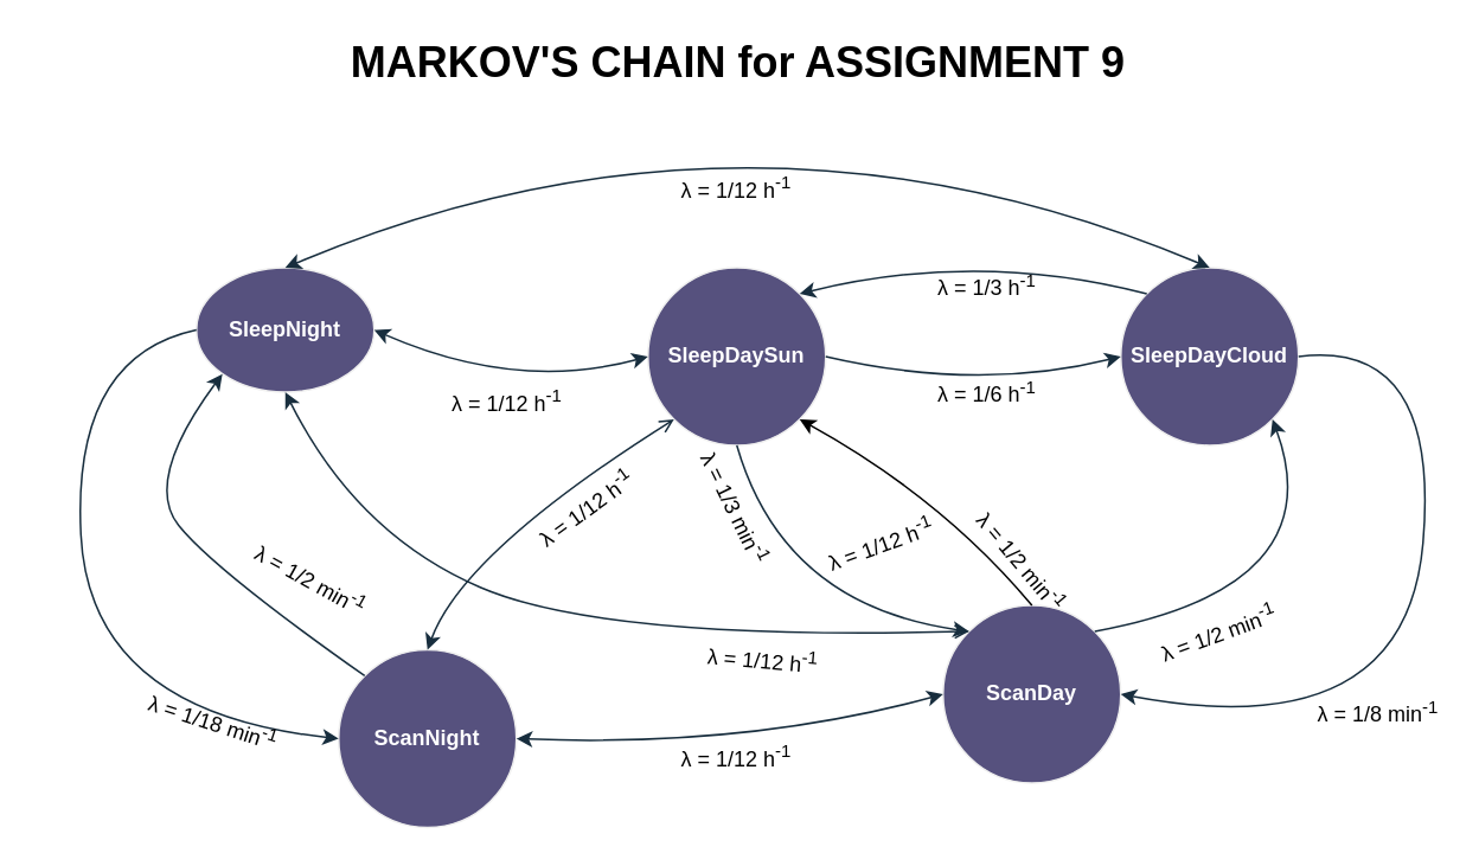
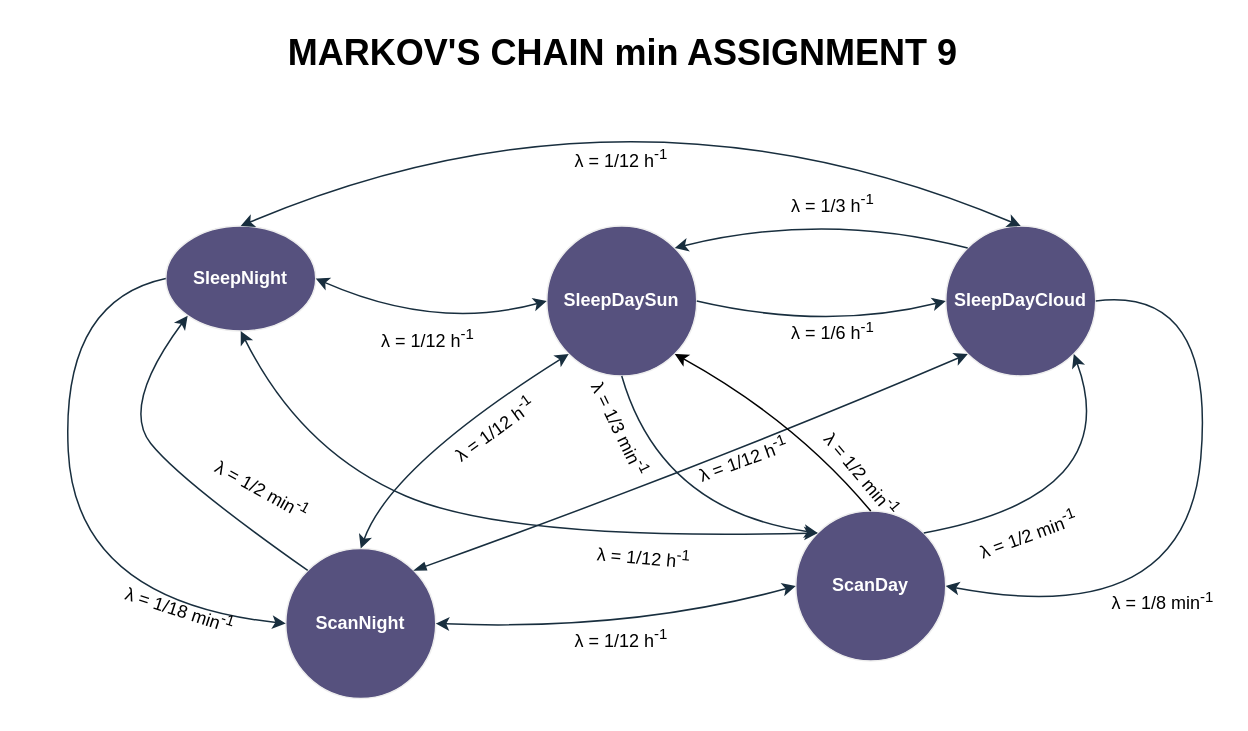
  <mxCell id="0" />
  <mxCell id="1" parent="0" />
  <mxCell id="2" value="&lt;b&gt;ScanDay&lt;/b&gt;" style="ellipse;whiteSpace=wrap;html=1;aspect=fixed;labelBackgroundColor=none;fillColor=#56517E;strokeColor=#EEEEEE;fontColor=#FFFFFF;" parent="1" vertex="1"><mxGeometry x="530" y="340" width="100" height="100" as="geometry" /></mxCell>
  <mxCell id="3" value="&lt;b&gt;ScanNight&lt;/b&gt;" style="ellipse;whiteSpace=wrap;html=1;aspect=fixed;labelBackgroundColor=none;fillColor=#56517E;strokeColor=#EEEEEE;fontColor=#FFFFFF;" parent="1" vertex="1"><mxGeometry x="190" y="365" width="100" height="100" as="geometry" /></mxCell>
  <mxCell id="4" value="&lt;b&gt;SleepNight&lt;/b&gt;" style="ellipse;whiteSpace=wrap;html=1;aspect=fixed;labelBackgroundColor=none;fillColor=#56517E;strokeColor=#EEEEEE;fontColor=#FFFFFF;" parent="1" vertex="1"><mxGeometry x="110" y="150" width="100" height="70" as="geometry" /></mxCell>
  <mxCell id="5" value="&lt;b&gt;SleepDaySun&lt;/b&gt;" style="ellipse;whiteSpace=wrap;html=1;aspect=fixed;labelBackgroundColor=none;fillColor=#56517E;strokeColor=#EEEEEE;fontColor=#FFFFFF;" parent="1" vertex="1"><mxGeometry x="364" y="150" width="100" height="100" as="geometry" /></mxCell>
  <mxCell id="6" value="&lt;b&gt;SleepDayCloud&lt;/b&gt;" style="ellipse;whiteSpace=wrap;html=1;aspect=fixed;labelBackgroundColor=none;fillColor=#56517E;strokeColor=#EEEEEE;fontColor=#FFFFFF;" parent="1" vertex="1"><mxGeometry x="630" y="150" width="100" height="100" as="geometry" /></mxCell>
  <mxCell id="7" value="" style="endArrow=classic;startArrow=classic;exitX=1;exitY=0.5;exitDx=0;exitDy=0;entryX=0;entryY=0.5;entryDx=0;entryDy=0;curved=1;strokeColor=#182E3E;verticalAlign=middle;labelPosition=center;verticalLabelPosition=middle;align=center;html=1;labelBackgroundColor=none;fontColor=default;" parent="1" source="3" target="2" edge="1"><mxGeometry x="0.088" y="-2" width="50" height="50" relative="1" as="geometry"><mxPoint x="410" y="420" as="sourcePoint" /><mxPoint x="460" y="370" as="targetPoint" /><Array as="points"><mxPoint x="420" y="420" /></Array><mxPoint as="offset" /></mxGeometry></mxCell>
  <mxCell id="8" value="&lt;font color=&quot;#000000&quot;&gt;λ = 1/12 h&lt;span style=&quot;border-color: var(--border-color);&quot;&gt;&lt;sup&gt;-1&lt;/sup&gt;&lt;/span&gt;&lt;/font&gt;" style="text;html=1;strokeColor=none;fillColor=none;align=center;verticalAlign=middle;whiteSpace=wrap;rounded=0;fontColor=#FFFFFF;labelBackgroundColor=none;" parent="1" vertex="1"><mxGeometry x="379" y="410" width="70" height="30" as="geometry" /></mxCell>
- <mxCell id="10" value="" style="endArrow=open;startArrow=classic;html=1;strokeColor=#182E3E;exitX=0.5;exitY=0;exitDx=0;exitDy=0;entryX=0;entryY=1;entryDx=0;entryDy=0;curved=1;labelBackgroundColor=none;fontColor=default;" parent="1" source="3" target="5" edge="1"><mxGeometry width="50" height="50" relative="1" as="geometry"><mxPoint x="270" y="320" as="sourcePoint" /><mxPoint x="320" y="270" as="targetPoint" /><Array as="points"><mxPoint x="260" y="310" /></Array></mxGeometry></mxCell>
+ <mxCell id="9" value="" style="endArrow=classic;startArrow=blockThin;html=1;strokeColor=#182E3E;exitX=1;exitY=0;exitDx=0;exitDy=0;entryX=0;entryY=1;entryDx=0;entryDy=0;startFill=1;curved=1;labelBackgroundColor=none;fontColor=default;" parent="1" source="3" target="6" edge="1"><mxGeometry width="50" height="50" relative="1" as="geometry"><mxPoint x="329" y="360" as="sourcePoint" /><mxPoint x="379" y="310" as="targetPoint" /><Array as="points"><mxPoint x="470" y="310" /></Array></mxGeometry></mxCell>
+ <mxCell id="10" value="" style="endArrow=classic;startArrow=classic;html=1;strokeColor=#182E3E;exitX=0.5;exitY=0;exitDx=0;exitDy=0;entryX=0;entryY=1;entryDx=0;entryDy=0;curved=1;labelBackgroundColor=none;fontColor=default;" parent="1" source="3" target="5" edge="1"><mxGeometry width="50" height="50" relative="1" as="geometry"><mxPoint x="270" y="320" as="sourcePoint" /><mxPoint x="320" y="270" as="targetPoint" /><Array as="points"><mxPoint x="260" y="310" /></Array></mxGeometry></mxCell>
  <mxCell id="11" value="&lt;font color=&quot;#000000&quot;&gt;λ = 1/12 h&lt;span style=&quot;border-color: var(--border-color);&quot;&gt;&lt;sup&gt;-1&lt;/sup&gt;&lt;/span&gt;&lt;/font&gt;" style="text;html=1;strokeColor=none;fillColor=none;align=center;verticalAlign=middle;whiteSpace=wrap;rounded=0;fontColor=#FFFFFF;rotation=340;labelBackgroundColor=none;" parent="1" vertex="1"><mxGeometry x="460" y="290" width="70" height="30" as="geometry" /></mxCell>
  <mxCell id="12" value="&lt;font color=&quot;#000000&quot;&gt;λ = 1/12 h&lt;span style=&quot;border-color: var(--border-color);&quot;&gt;&lt;sup&gt;-1&lt;/sup&gt;&lt;/span&gt;&lt;/font&gt;" style="text;html=1;strokeColor=none;fillColor=none;align=center;verticalAlign=middle;whiteSpace=wrap;rounded=0;fontColor=#FFFFFF;rotation=324;labelBackgroundColor=none;" parent="1" vertex="1"><mxGeometry x="294" y="270" width="70" height="30" as="geometry" /></mxCell>
- <mxCell id="13" value="" style="endArrow=open;startArrow=classic;html=1;strokeColor=#182E3E;exitX=0.5;exitY=1;exitDx=0;exitDy=0;entryX=0;entryY=0;entryDx=0;entryDy=0;curved=1;labelBackgroundColor=none;fontColor=default;" parent="1" source="4" target="2" edge="1"><mxGeometry width="50" height="50" relative="1" as="geometry"><mxPoint x="240" y="270" as="sourcePoint" /><mxPoint x="290" y="220" as="targetPoint" /><Array as="points"><mxPoint x="200" y="300" /><mxPoint x="340" y="360" /></Array></mxGeometry></mxCell>
+ <mxCell id="13" value="" style="endArrow=classic;startArrow=classic;html=1;strokeColor=#182E3E;exitX=0.5;exitY=1;exitDx=0;exitDy=0;entryX=0;entryY=0;entryDx=0;entryDy=0;curved=1;labelBackgroundColor=none;fontColor=default;" parent="1" source="4" target="2" edge="1"><mxGeometry width="50" height="50" relative="1" as="geometry"><mxPoint x="240" y="270" as="sourcePoint" /><mxPoint x="290" y="220" as="targetPoint" /><Array as="points"><mxPoint x="200" y="300" /><mxPoint x="340" y="360" /></Array></mxGeometry></mxCell>
  <mxCell id="14" value="&lt;font color=&quot;#000000&quot;&gt;λ = 1/12 h&lt;span style=&quot;border-color: var(--border-color);&quot;&gt;&lt;sup&gt;-1&lt;/sup&gt;&lt;/span&gt;&lt;/font&gt;" style="text;html=1;strokeColor=none;fillColor=none;align=center;verticalAlign=middle;whiteSpace=wrap;rounded=0;fontColor=#FFFFFF;rotation=5;labelBackgroundColor=none;" parent="1" vertex="1"><mxGeometry x="394" y="355" width="70" height="30" as="geometry" /></mxCell>
  <mxCell id="15" value="" style="endArrow=classic;html=1;strokeColor=#182E3E;exitX=0;exitY=0;exitDx=0;exitDy=0;entryX=0;entryY=1;entryDx=0;entryDy=0;curved=1;labelBackgroundColor=none;fontColor=default;" parent="1" source="3" target="4" edge="1"><mxGeometry width="50" height="50" relative="1" as="geometry"><mxPoint x="80" y="400" as="sourcePoint" /><mxPoint x="130" y="350" as="targetPoint" /><Array as="points"><mxPoint x="120" y="320" /><mxPoint x="80" y="270" /></Array></mxGeometry></mxCell>
  <mxCell id="16" value="&lt;font color=&quot;#000000&quot;&gt;λ = 1/2 min&lt;span style=&quot;border-color: var(--border-color);&quot;&gt;&lt;sup&gt;-1&lt;/sup&gt;&lt;/span&gt;&lt;/font&gt;" style="text;html=1;strokeColor=none;fillColor=none;align=center;verticalAlign=middle;whiteSpace=wrap;rounded=0;fontColor=#FFFFFF;rotation=29;labelBackgroundColor=none;" parent="1" vertex="1"><mxGeometry x="140" y="310" width="70" height="30" as="geometry" /></mxCell>
  <mxCell id="17" value="" style="endArrow=classic;html=1;strokeColor=#182E3E;exitX=0;exitY=0.5;exitDx=0;exitDy=0;entryX=0;entryY=0.5;entryDx=0;entryDy=0;curved=1;labelBackgroundColor=none;fontColor=default;" parent="1" source="4" target="3" edge="1"><mxGeometry width="50" height="50" relative="1" as="geometry"><mxPoint x="80" y="430" as="sourcePoint" /><mxPoint x="130" y="380" as="targetPoint" /><Array as="points"><mxPoint x="40" y="200" /><mxPoint x="50" y="400" /></Array></mxGeometry></mxCell>
  <mxCell id="18" value="&lt;font color=&quot;#000000&quot;&gt;λ = 1/18 min&lt;span style=&quot;border-color: var(--border-color);&quot;&gt;&lt;sup&gt;-1&lt;/sup&gt;&lt;/span&gt;&lt;/font&gt;" style="text;html=1;strokeColor=none;fillColor=none;align=center;verticalAlign=middle;whiteSpace=wrap;rounded=0;fontColor=#FFFFFF;rotation=18;labelBackgroundColor=none;" parent="1" vertex="1"><mxGeometry x="80" y="390" width="80" height="30" as="geometry" /></mxCell>
  <mxCell id="19" value="" style="endArrow=classic;html=1;strokeColor=#182E3E;exitX=1;exitY=0;exitDx=0;exitDy=0;entryX=1;entryY=1;entryDx=0;entryDy=0;curved=1;labelBackgroundColor=none;fontColor=default;" parent="1" source="2" target="6" edge="1"><mxGeometry width="50" height="50" relative="1" as="geometry"><mxPoint x="700" y="360" as="sourcePoint" /><mxPoint x="750" y="310" as="targetPoint" /><Array as="points"><mxPoint x="750" y="330" /></Array></mxGeometry></mxCell>
  <mxCell id="20" value="&lt;font color=&quot;#000000&quot;&gt;λ = 1/2 min&lt;span style=&quot;border-color: var(--border-color);&quot;&gt;&lt;sup&gt;-1&lt;/sup&gt;&lt;/span&gt;&lt;/font&gt;" style="text;html=1;strokeColor=none;fillColor=none;align=center;verticalAlign=middle;whiteSpace=wrap;rounded=0;fontColor=#FFFFFF;rotation=340;labelBackgroundColor=none;" parent="1" vertex="1"><mxGeometry x="649.995" y="339.996" width="70" height="30" as="geometry" /></mxCell>
  <mxCell id="21" value="" style="endArrow=classic;html=1;strokeColor=default;exitX=0.5;exitY=0;exitDx=0;exitDy=0;entryX=1;entryY=1;entryDx=0;entryDy=0;noJump=0;labelBackgroundColor=none;fontColor=default;shadow=0;orthogonal=0;enumerate=0;jumpStyle=none;curved=1;" parent="1" source="2" target="5" edge="1"><mxGeometry width="50" height="50" relative="1" as="geometry"><mxPoint x="540" y="250" as="sourcePoint" /><mxPoint x="590" y="200" as="targetPoint" /><Array as="points"><mxPoint x="530" y="280" /></Array></mxGeometry></mxCell>
  <mxCell id="22" value="&lt;font color=&quot;#000000&quot;&gt;λ = 1/2 min&lt;span style=&quot;border-color: var(--border-color);&quot;&gt;&lt;sup&gt;-1&lt;/sup&gt;&lt;/span&gt;&lt;/font&gt;" style="text;html=1;strokeColor=none;fillColor=none;align=center;verticalAlign=middle;whiteSpace=wrap;rounded=0;fontColor=#FFFFFF;rotation=50;labelBackgroundColor=none;direction=east;" parent="1" vertex="1"><mxGeometry x="539.995" y="299.996" width="70" height="30" as="geometry" /></mxCell>
  <mxCell id="23" value="" style="endArrow=classic;html=1;strokeColor=#182E3E;exitX=1;exitY=0.5;exitDx=0;exitDy=0;entryX=0;entryY=0.5;entryDx=0;entryDy=0;curved=1;" parent="1" source="5" target="6" edge="1"><mxGeometry width="50" height="50" relative="1" as="geometry"><mxPoint x="530" y="160" as="sourcePoint" /><mxPoint x="580" y="110" as="targetPoint" /><Array as="points"><mxPoint x="550" y="220" /></Array></mxGeometry></mxCell>
  <mxCell id="24" value="&lt;font color=&quot;#000000&quot;&gt;λ = 1/6 h&lt;span style=&quot;border-color: var(--border-color);&quot;&gt;&lt;sup&gt;-1&lt;/sup&gt;&lt;/span&gt;&lt;/font&gt;" style="text;html=1;strokeColor=none;fillColor=none;align=center;verticalAlign=middle;whiteSpace=wrap;rounded=0;fontColor=#FFFFFF;labelBackgroundColor=none;" parent="1" vertex="1"><mxGeometry x="520" y="205" width="70" height="30" as="geometry" /></mxCell>
  <mxCell id="25" value="" style="endArrow=classic;html=1;strokeColor=#182E3E;exitX=0;exitY=0;exitDx=0;exitDy=0;entryX=1;entryY=0;entryDx=0;entryDy=0;curved=1;" parent="1" source="6" target="5" edge="1"><mxGeometry width="50" height="50" relative="1" as="geometry"><mxPoint x="560" y="80" as="sourcePoint" /><mxPoint x="510" y="130" as="targetPoint" /><Array as="points"><mxPoint x="550" y="140" /></Array></mxGeometry></mxCell>
- <mxCell id="26" value="&lt;font color=&quot;#000000&quot;&gt;λ = 1/3 h&lt;span style=&quot;border-color: var(--border-color);&quot;&gt;&lt;sup&gt;-1&lt;/sup&gt;&lt;/span&gt;&lt;/font&gt;" style="text;html=1;strokeColor=none;fillColor=none;align=center;verticalAlign=middle;whiteSpace=wrap;rounded=0;fontColor=#FFFFFF;labelBackgroundColor=none;" parent="1" vertex="1"><mxGeometry x="520" y="145" width="70" height="30" as="geometry" /></mxCell>
+ <mxCell id="26" value="&lt;font color=&quot;#000000&quot;&gt;λ = 1/3 h&lt;span style=&quot;border-color: var(--border-color);&quot;&gt;&lt;sup&gt;-1&lt;/sup&gt;&lt;/span&gt;&lt;/font&gt;" style="text;html=1;strokeColor=none;fillColor=none;align=center;verticalAlign=middle;whiteSpace=wrap;rounded=0;fontColor=#FFFFFF;labelBackgroundColor=none;" parent="1" vertex="1"><mxGeometry x="520" y="120" width="70" height="30" as="geometry" /></mxCell>
  <mxCell id="27" value="" style="endArrow=classic;html=1;strokeColor=#182E3E;exitX=1;exitY=0.5;exitDx=0;exitDy=0;entryX=1;entryY=0.5;entryDx=0;entryDy=0;curved=1;" parent="1" source="6" target="2" edge="1"><mxGeometry width="50" height="50" relative="1" as="geometry"><mxPoint x="750" y="400" as="sourcePoint" /><mxPoint x="800" y="350" as="targetPoint" /><Array as="points"><mxPoint x="810" y="190" /><mxPoint x="790" y="420" /></Array></mxGeometry></mxCell>
  <mxCell id="28" value="&lt;font color=&quot;#000000&quot;&gt;λ = 1/8 min&lt;span style=&quot;border-color: var(--border-color);&quot;&gt;&lt;sup&gt;-1&lt;/sup&gt;&lt;/span&gt;&lt;/font&gt;" style="text;html=1;strokeColor=none;fillColor=none;align=center;verticalAlign=middle;whiteSpace=wrap;rounded=0;fontColor=#FFFFFF;rotation=0;labelBackgroundColor=none;" parent="1" vertex="1"><mxGeometry x="739.995" y="384.996" width="70" height="30" as="geometry" /></mxCell>
  <mxCell id="29" value="" style="endArrow=classic;html=1;strokeColor=#182E3E;exitX=0.5;exitY=1;exitDx=0;exitDy=0;entryX=0;entryY=0;entryDx=0;entryDy=0;curved=1;" parent="1" source="5" target="2" edge="1"><mxGeometry width="50" height="50" relative="1" as="geometry"><mxPoint x="390" y="310" as="sourcePoint" /><mxPoint x="440" y="260" as="targetPoint" /><Array as="points"><mxPoint x="440" y="340" /></Array></mxGeometry></mxCell>
  <mxCell id="30" value="&lt;font color=&quot;#000000&quot;&gt;λ = 1/3 min&lt;span style=&quot;border-color: var(--border-color);&quot;&gt;&lt;sup&gt;-1&lt;/sup&gt;&lt;/span&gt;&lt;/font&gt;" style="text;html=1;strokeColor=none;fillColor=none;align=center;verticalAlign=middle;whiteSpace=wrap;rounded=0;fontColor=#FFFFFF;rotation=64;labelBackgroundColor=none;direction=west;" parent="1" vertex="1"><mxGeometry x="378.995" y="269.996" width="70" height="30" as="geometry" /></mxCell>
  <mxCell id="31" value="" style="endArrow=classic;startArrow=classic;html=1;strokeColor=#182E3E;exitX=1;exitY=0.5;exitDx=0;exitDy=0;entryX=0;entryY=0.5;entryDx=0;entryDy=0;curved=1;" parent="1" source="4" target="5" edge="1"><mxGeometry width="50" height="50" relative="1" as="geometry"><mxPoint x="250" y="180" as="sourcePoint" /><mxPoint x="300" y="130" as="targetPoint" /><Array as="points"><mxPoint x="290" y="220" /></Array></mxGeometry></mxCell>
  <mxCell id="32" value="&lt;font color=&quot;#000000&quot;&gt;λ = 1/12 h&lt;span style=&quot;border-color: var(--border-color);&quot;&gt;&lt;sup&gt;-1&lt;/sup&gt;&lt;/span&gt;&lt;/font&gt;" style="text;html=1;strokeColor=none;fillColor=none;align=center;verticalAlign=middle;whiteSpace=wrap;rounded=0;fontColor=#FFFFFF;rotation=0;labelBackgroundColor=none;" parent="1" vertex="1"><mxGeometry x="250" y="210" width="70" height="30" as="geometry" /></mxCell>
  <mxCell id="33" value="" style="endArrow=classic;startArrow=classic;html=1;strokeColor=#182E3E;exitX=0.5;exitY=0;exitDx=0;exitDy=0;entryX=0.5;entryY=0;entryDx=0;entryDy=0;curved=1;" parent="1" source="4" target="6" edge="1"><mxGeometry width="50" height="50" relative="1" as="geometry"><mxPoint x="400" y="110" as="sourcePoint" /><mxPoint x="450" y="60" as="targetPoint" /><Array as="points"><mxPoint x="420" y="40" /></Array></mxGeometry></mxCell>
  <mxCell id="34" value="&lt;font color=&quot;#000000&quot;&gt;λ = 1/12 h&lt;span style=&quot;border-color: var(--border-color);&quot;&gt;&lt;sup&gt;-1&lt;/sup&gt;&lt;/span&gt;&lt;/font&gt;" style="text;html=1;strokeColor=none;fillColor=none;align=center;verticalAlign=middle;whiteSpace=wrap;rounded=0;fontColor=#FFFFFF;rotation=0;labelBackgroundColor=none;" parent="1" vertex="1"><mxGeometry x="379" y="90" width="70" height="30" as="geometry" /></mxCell>
- <mxCell id="35" value="&lt;font size=&quot;1&quot; color=&quot;#000000&quot;&gt;&lt;b style=&quot;font-size: 24px;&quot;&gt;MARKOV'S CHAIN for ASSIGNMENT 9&lt;/b&gt;&lt;/font&gt;" style="text;html=1;strokeColor=none;fillColor=none;align=center;verticalAlign=middle;whiteSpace=wrap;rounded=0;fontColor=#FFFFFF;" parent="1" vertex="1"><mxGeometry x="20" y="20" width="790" height="30" as="geometry" /></mxCell>
+ <mxCell id="35" value="&lt;font size=&quot;1&quot; color=&quot;#000000&quot;&gt;&lt;b style=&quot;font-size: 24px;&quot;&gt;MARKOV'S CHAIN min ASSIGNMENT 9&lt;/b&gt;&lt;/font&gt;" style="text;html=1;strokeColor=none;fillColor=none;align=center;verticalAlign=middle;whiteSpace=wrap;rounded=0;fontColor=#FFFFFF;" parent="1" vertex="1"><mxGeometry x="20" y="20" width="790" height="30" as="geometry" /></mxCell>
